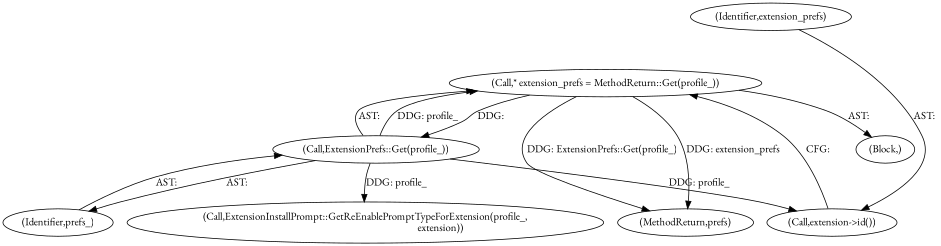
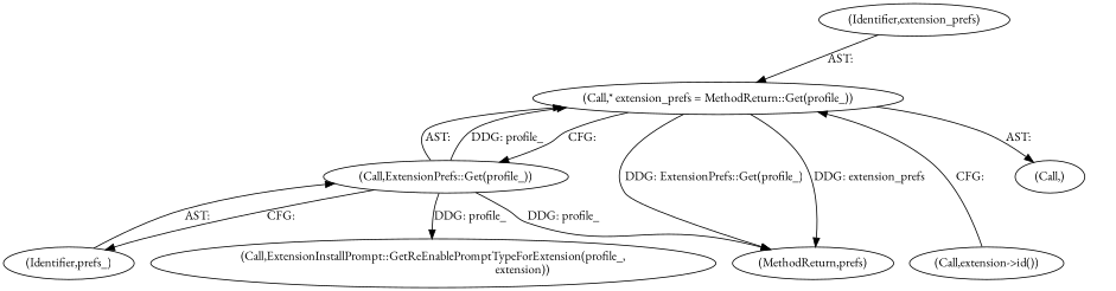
  digraph {
    fontname="EB Garamond"
    node [fontname="EB Garamond"]
    edge [fontname="EB Garamond"]
    n1 [label="(Call,* extension_prefs = MethodReturn::Get(profile_))"]
    n2 [label="(Call,ExtensionPrefs::Get(profile_))"]
-   n3 [label="(Block,)"]
+   n3 [label="(Call,)"]
    n4 [label="(MethodReturn,prefs)"]
    n5 [label="(Call,ExtensionInstallPrompt::GetReEnablePromptTypeForExtension(profile_,\n                                                                  extension))"]
    n6 [label="(Identifier,prefs_)"]
    n7 [label="(Identifier,extension_prefs)"]
    n8 [label="(Call,extension->id())"]
-   n1 -> n2 [label="DDG: "]
+   n1 -> n2 [label="CFG: "]
    n1 -> n3 [label="AST: "]
    n1 -> n4 [label="DDG: ExtensionPrefs::Get(profile_)"]
    n1 -> n4 [label="DDG: extension_prefs"]
    n2 -> n1 [label="AST: "]
    n2 -> n1 [label="DDG: profile_"]
-   n2 -> n8 [label="DDG: profile_"]
+   n2 -> n4 [label="DDG: profile_"]
    n2 -> n5 [label="DDG: profile_"]
-   n2 -> n6 [label="AST: "]
+   n2 -> n6 [label="CFG: "]
    n6 -> n2 [label="AST: "]
-   n7 -> n8 [label="AST: "]
+   n7 -> n1 [label="AST: "]
    n8 -> n1 [label="CFG: "]
  }
